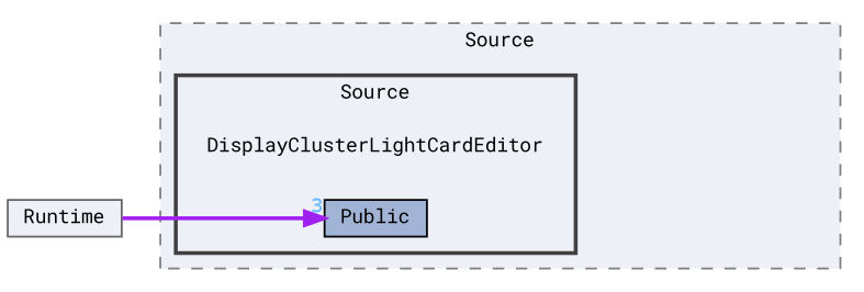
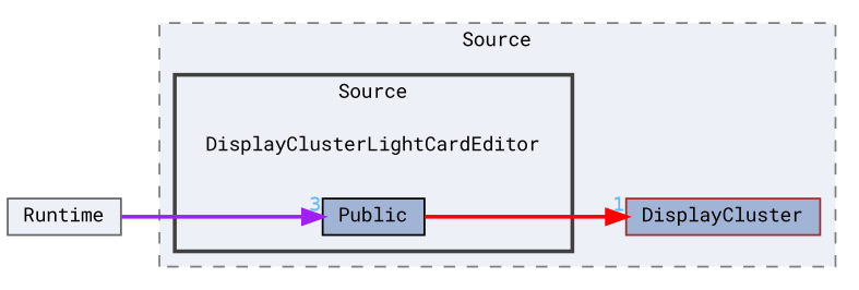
  digraph {
    compound=true
    fontname="Roboto Mono"
    rankdir=LR
    node [fontname="Roboto Mono" fontsize=10 shape=box fillcolor="#a2b4d6" style=filled]
    edge [fontcolor=steelblue1 fontname="Roboto Mono" fontsize=10 labeldistance=1.5 labelfontname=Helvetica labelfontsize=10 style=bold]
    n1 [color=purple height=0.2 label=DisplayClusterLightCardEditor shape=plaintext width=0.4 fillcolor="" style=""]
    n2 [color=black height=0.2 label=Public width=0.4]
+   n3 [color=brown height=0.2 label=DisplayCluster width=0.4]
    n4 [color=gray40 fillcolor="#edf0f7" height=0.2 label=Runtime width=0.4]
    subgraph cluster_1 {
      bgcolor="#edf0f7"
      fontsize=10
      label=Source
      pencolor=grey50
      style="filled,dashed"
+     n3
      subgraph cluster_2 {
        bgcolor="#edf0f7"
        fontsize=10
        label=Source
        pencolor=grey25
        style="filled,bold"
        n1
        n2
      }
    }
+   n2 -> n3 [color=red headlabel=1]
    n4 -> n2 [color=purple headlabel=3]
  }
